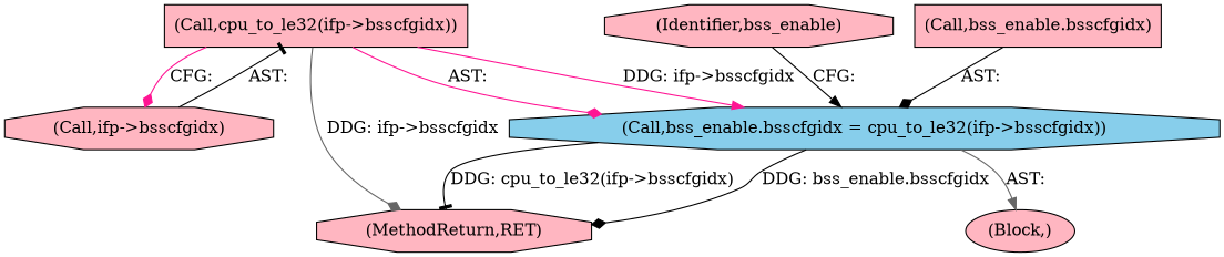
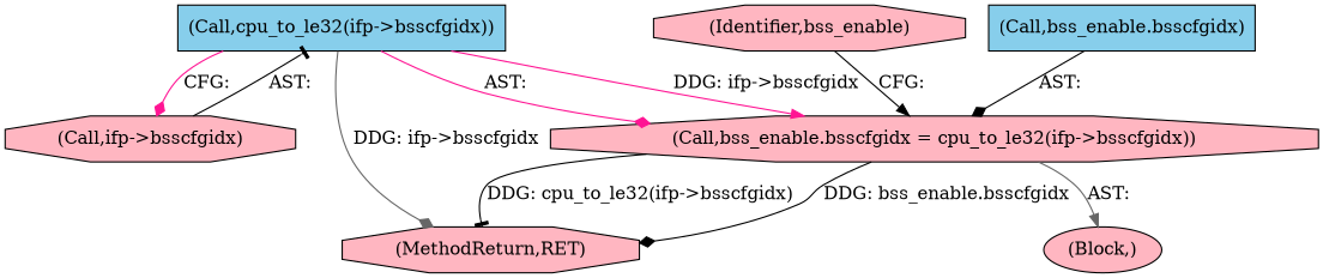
  digraph {
    node [fillcolor=lightpink shape=octagon style=filled]
    edge [arrowhead=diamond color=black]
-   n1 [label="(Call,cpu_to_le32(ifp->bsscfgidx))" shape=box]
-   n2 [fillcolor=skyblue label="(Call,bss_enable.bsscfgidx = cpu_to_le32(ifp->bsscfgidx))"]
+   n1 [fillcolor=skyblue label="(Call,cpu_to_le32(ifp->bsscfgidx))" shape=box]
+   n2 [label="(Call,bss_enable.bsscfgidx = cpu_to_le32(ifp->bsscfgidx))"]
    n3 [label="(Call,ifp->bsscfgidx)"]
    n4 [label="(MethodReturn,RET)"]
    n5 [label="(Block,)" shape=ellipse]
    n6 [label="(Identifier,bss_enable)"]
-   n7 [label="(Call,bss_enable.bsscfgidx)" shape=box]
+   n7 [fillcolor=skyblue label="(Call,bss_enable.bsscfgidx)" shape=box]
    n1 -> n2 [color=deeppink label="AST: "]
    n1 -> n2 [arrowhead=normal color=deeppink label="DDG: ifp->bsscfgidx"]
    n1 -> n3 [color=deeppink label="CFG: "]
    n1 -> n4 [color=gray40 label="DDG: ifp->bsscfgidx"]
    n2 -> n4 [label="DDG: bss_enable.bsscfgidx"]
    n2 -> n4 [arrowhead=tee label="DDG: cpu_to_le32(ifp->bsscfgidx)"]
    n2 -> n5 [arrowhead=normal color=gray40 label="AST: "]
    n3 -> n1 [arrowhead=tee label="AST: "]
    n6 -> n2 [arrowhead=normal label="CFG: "]
    n7 -> n2 [label="AST: "]
  }
